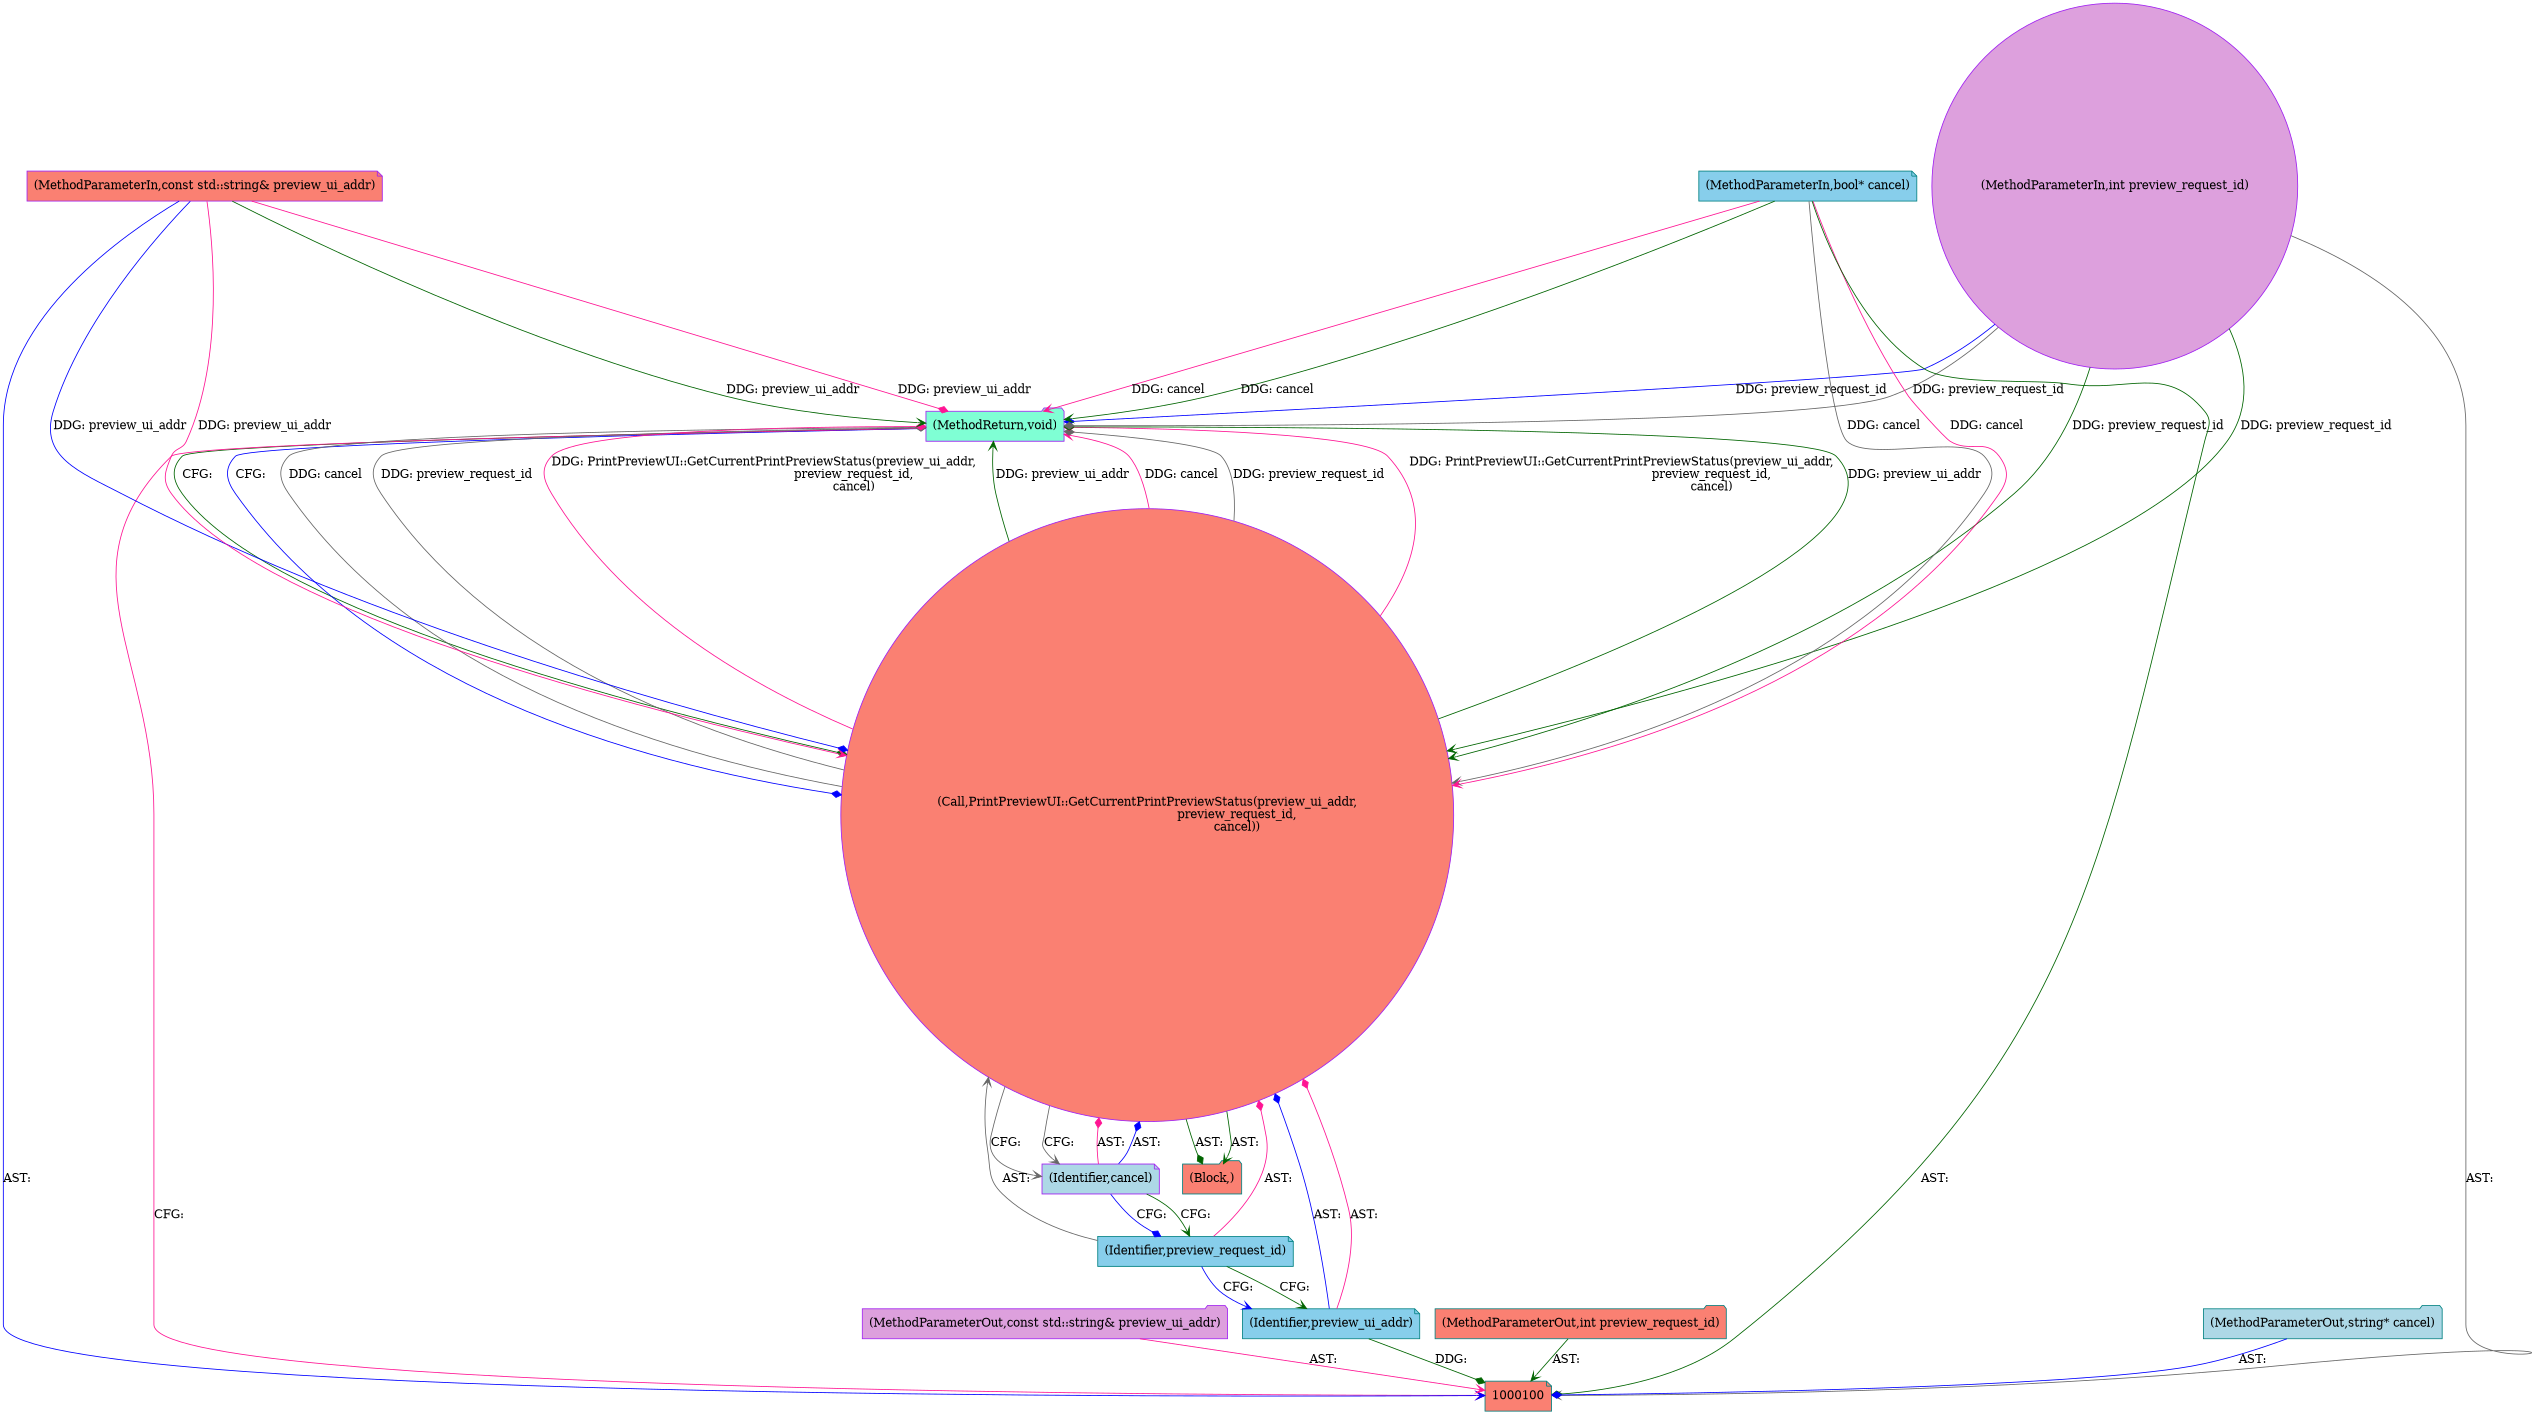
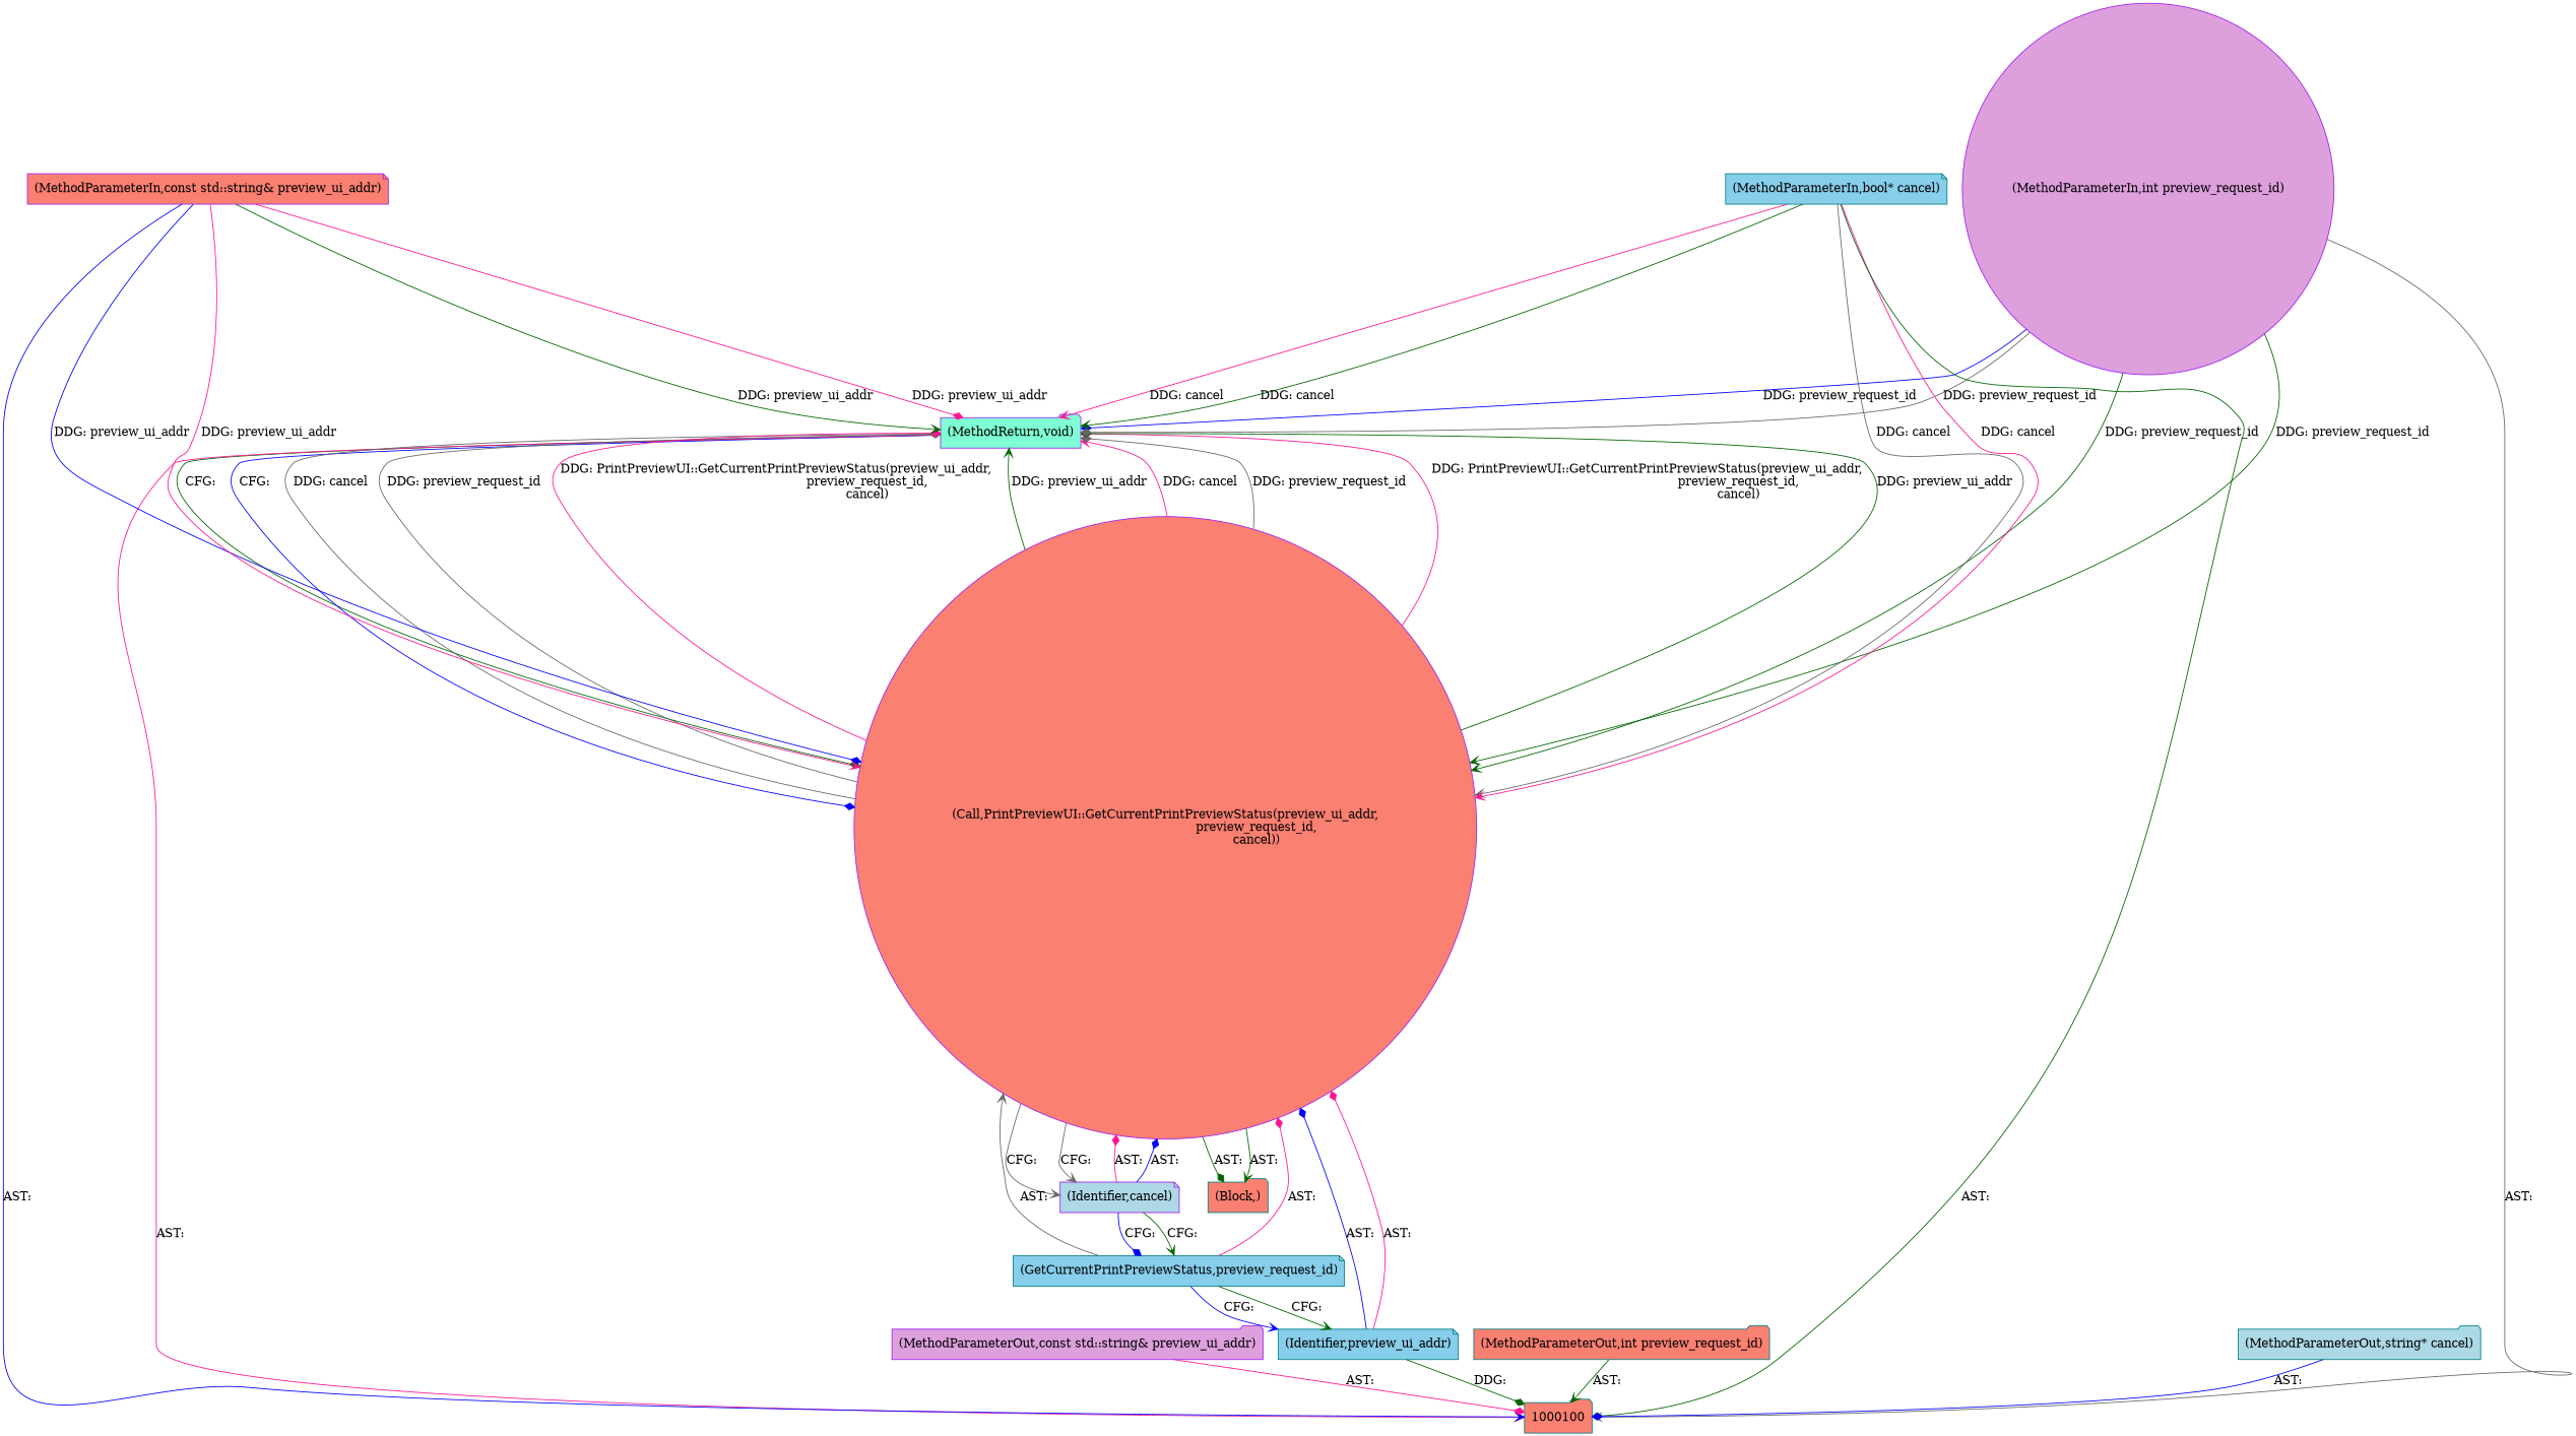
  digraph {
    node [color=teal fillcolor=salmon shape=note style=filled]
    edge [arrowhead=diamond color=darkgreen]
    n1 [color=purple fillcolor=aquamarine label="(MethodReturn,void)" shape=folder]
    n2 [color=purple label="(Call,PrintPreviewUI::GetCurrentPrintPreviewStatus(preview_ui_addr,\n                                                preview_request_id,\n                                                cancel))" shape=circle]
-   1000100
+   1000100 [shape=folder]
    n4 [label="(Block,)" shape=folder]
    n5 [color=purple fillcolor=lightblue label="(Identifier,cancel)"]
    n6 [color=purple label="(MethodParameterIn,const std::string& preview_ui_addr)"]
    n7 [color=purple fillcolor=plum label="(MethodParameterOut,const std::string& preview_ui_addr)" shape=folder]
    n8 [color=purple fillcolor=plum label="(MethodParameterIn,int preview_request_id)" shape=circle]
    n9 [label="(MethodParameterOut,int preview_request_id)" shape=folder]
    n10 [fillcolor=skyblue label="(MethodParameterIn,bool* cancel)"]
    n11 [fillcolor=lightblue label="(MethodParameterOut,string* cancel)" shape=folder]
-   n12 [fillcolor=skyblue label="(Identifier,preview_request_id)"]
+   n12 [fillcolor=skyblue label="(GetCurrentPrintPreviewStatus,preview_request_id)"]
    n13 [fillcolor=skyblue label="(Identifier,preview_ui_addr)"]
    n1 -> n2 [label="CFG: "]
    n1 -> n2 [color=blue label="CFG: "]
-   n1 -> 1000100 [arrowhead=vee color=deeppink label="CFG: "]
+   n1 -> 1000100 [arrowhead=vee color=deeppink label="AST: "]
    n2 -> n1 [color=gray40 label="DDG: cancel"]
    n2 -> n1 [color=gray40 label="DDG: preview_request_id"]
    n2 -> n1 [color=deeppink label="DDG: PrintPreviewUI::GetCurrentPrintPreviewStatus(preview_ui_addr,\n                                                preview_request_id,\n                                                cancel)"]
    n2 -> n1 [arrowhead=vee label="DDG: preview_ui_addr"]
    n2 -> n1 [arrowhead=vee color=deeppink label="DDG: cancel"]
    n2 -> n1 [color=gray40 label="DDG: preview_request_id"]
    n2 -> n1 [color=deeppink label="DDG: PrintPreviewUI::GetCurrentPrintPreviewStatus(preview_ui_addr,\n                                                preview_request_id,\n                                                cancel)"]
    n2 -> n1 [label="DDG: preview_ui_addr"]
    n2 -> n4 [arrowhead=vee label="AST: "]
    n2 -> n4 [label="AST: "]
    n2 -> n5 [arrowhead=vee color=gray40 label="CFG: "]
    n2 -> n5 [arrowhead=vee color=gray40 label="CFG: "]
    n5 -> n2 [color=deeppink label="AST: "]
    n5 -> n2 [color=blue label="AST: "]
    n5 -> n12 [color=blue label="CFG: "]
    n5 -> n12 [arrowhead=vee label="CFG: "]
    n6 -> n1 [color=deeppink label="DDG: preview_ui_addr"]
    n6 -> n1 [arrowhead=vee label="DDG: preview_ui_addr"]
    n6 -> n2 [color=blue label="DDG: preview_ui_addr"]
    n6 -> n2 [arrowhead=vee color=deeppink label="DDG: preview_ui_addr"]
    n6 -> 1000100 [arrowhead=vee color=blue label="AST: "]
-   n7 -> 1000100 [arrowhead=vee color=deeppink label="AST: "]
+   n7 -> 1000100 [color=deeppink label="AST: "]
    n8 -> n1 [color=blue label="DDG: preview_request_id"]
    n8 -> n1 [color=gray40 label="DDG: preview_request_id"]
    n8 -> n2 [arrowhead=vee label="DDG: preview_request_id"]
    n8 -> n2 [arrowhead=vee label="DDG: preview_request_id"]
    n8 -> 1000100 [arrowhead=vee color=gray40 label="AST: "]
    n9 -> 1000100 [arrowhead=vee label="AST: "]
    n10 -> n1 [arrowhead=vee color=deeppink label="DDG: cancel"]
    n10 -> n1 [arrowhead=vee label="DDG: cancel"]
    n10 -> n2 [arrowhead=vee color=gray40 label="DDG: cancel"]
    n10 -> n2 [arrowhead=vee color=deeppink label="DDG: cancel"]
    n10 -> 1000100 [label="AST: "]
    n11 -> 1000100 [color=blue label="AST: "]
    n12 -> n2 [color=deeppink label="AST: "]
    n12 -> n2 [arrowhead=vee color=gray40 label="AST: "]
    n12 -> n13 [arrowhead=vee color=blue label="CFG: "]
    n12 -> n13 [arrowhead=vee label="CFG: "]
    n13 -> n2 [color=blue label="AST: "]
    n13 -> n2 [color=deeppink label="AST: "]
    n13 -> 1000100 [label="DDG: "]
  }
